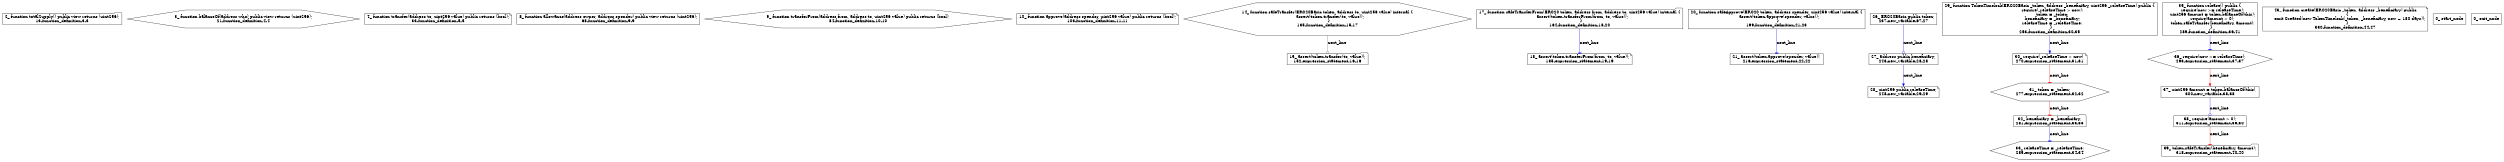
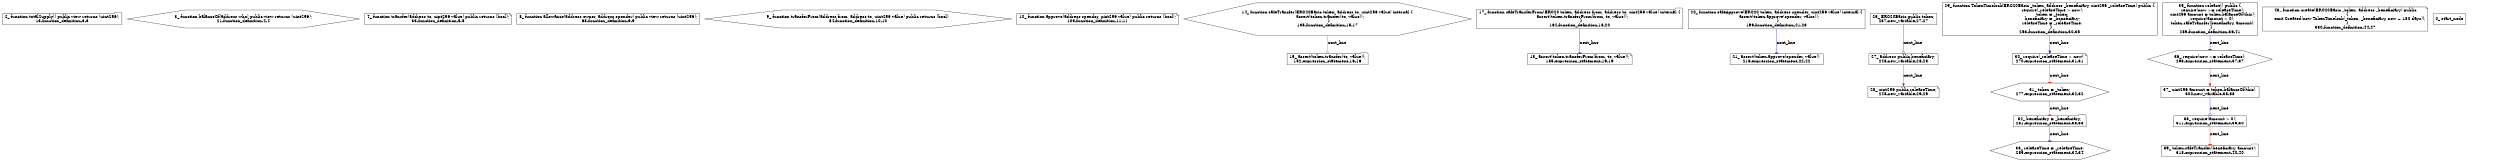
  digraph {
    node [shape=box type_label=function_definition]
    edge [arrowhead=tee color=blue controlflow_type=next_line edge_type=CFG_edge]
    n1 [label="2_ function totalSupply() public view returns (uint256);\n13-function_definition-3-3" method="totalSupply()" shape=folder]
    n2 [label="3_ function balanceOf(address who) public view returns (uint256);\n21-function_definition-4-4" method="balanceOf(address who)" shape=hexagon]
    n3 [label="4_ function transfer(address to, uint256 value) public returns (bool);\n33-function_definition-5-5" method="transfer(address to,uint256 value)" shape=note]
    n4 [label="8_ function allowance(address owner, address spender) public view returns (uint256);\n68-function_definition-9-9" method="allowance(address owner,address spender)"]
    n5 [label="9_ function transferFrom(address from, address to, uint256 value) public returns (bool);\n84-function_definition-10-10" method="transferFrom(address from,address to,uint256 value)" shape=hexagon]
    n6 [label="10_ function approve(address spender, uint256 value) public returns (bool);\n103-function_definition-11-11" method="approve(address spender,uint256 value)" shape=note]
    n7 [label="14_ function safeTransfer(ERC20Basic token, address to, uint256 value) internal {\n    assert(token.transfer(to, value));\n  }\n135-function_definition-15-17" method="safeTransfer(ERC20Basic token,address to,uint256 value)" shape=hexagon]
    n8 [label="15_ assert(token.transfer(to, value));\n152-expression_statement-16-16" method="safeTransfer(ERC20Basic token,address to,uint256 value)" shape=folder type_label=expression_statement]
    n9 [label="17_ function safeTransferFrom(ERC20 token, address from, address to, uint256 value) internal {\n    assert(token.transferFrom(from, to, value));\n  }\n164-function_definition-18-20" method="safeTransferFrom(ERC20 token,address from,address to,uint256 value)" shape=folder]
    n10 [label="18_ assert(token.transferFrom(from, to, value));\n185-expression_statement-19-19" method="safeTransferFrom(ERC20 token,address from,address to,uint256 value)" shape=note type_label=expression_statement]
    n11 [label="20_ function safeApprove(ERC20 token, address spender, uint256 value) internal {\n    assert(token.approve(spender, value));\n  }\n199-function_definition-21-23" method="safeApprove(ERC20 token,address spender,uint256 value)"]
    n12 [label="21_ assert(token.approve(spender, value));\n216-expression_statement-22-22" method="safeApprove(ERC20 token,address spender,uint256 value)" type_label=expression_statement]
-   n13 [label="26_ ERC20Basic public token;\n237-new_variable-67-27" type_label=new_variable]
+   n13 [label="26_ ERC20Basic public token;\n237-new_variable-27-27" type_label=new_variable]
    n14 [label="27_ address public beneficiary;\n243-new_variable-28-28" type_label=new_variable]
    n15 [label="28_ uint256 public releaseTime;\n248-new_variable-29-29" shape=note type_label=new_variable]
    n16 [label="29_ function TokenTimelock(ERC20Basic _token, address _beneficiary, uint256 _releaseTime) public {\n    require(_releaseTime > now);\n    token = _token;\n    beneficiary = _beneficiary;\n    releaseTime = _releaseTime;\n  }\n253-function_definition-30-35" method="TokenTimelock(ERC20Basic _token,address _beneficiary,uint256 _releaseTime)"]
    n17 [label="30_ require(_releaseTime > now);\n270-expression_statement-31-31" method="TokenTimelock(ERC20Basic _token,address _beneficiary,uint256 _releaseTime)" shape=note type_label=expression_statement]
    n18 [label="31_ token = _token;\n277-expression_statement-32-32" method="TokenTimelock(ERC20Basic _token,address _beneficiary,uint256 _releaseTime)" shape=hexagon type_label=expression_statement]
    n19 [label="32_ beneficiary = _beneficiary;\n281-expression_statement-33-33" method="TokenTimelock(ERC20Basic _token,address _beneficiary,uint256 _releaseTime)" shape=folder type_label=expression_statement]
    n20 [label="33_ releaseTime = _releaseTime;\n285-expression_statement-34-34" method="TokenTimelock(ERC20Basic _token,address _beneficiary,uint256 _releaseTime)" shape=hexagon type_label=expression_statement]
    n21 [label="35_ function release() public {\n    require(now >= releaseTime);\n    uint256 amount = token.balanceOf(this);\n    require(amount > 0);\n    token.safeTransfer(beneficiary, amount);\n  }\n289-function_definition-36-41" method="release()"]
    n22 [label="36_ require(now >= releaseTime);\n293-expression_statement-37-37" method="release()" shape=hexagon type_label=expression_statement]
    n23 [label="37_ uint256 amount = token.balanceOf(this);\n300-new_variable-38-38" method="release()" type_label=new_variable]
    n24 [label="38_ require(amount > 0);\n311-expression_statement-39-30" method="release()" type_label=expression_statement]
    n25 [label="39_ token.safeTransfer(beneficiary, amount);\n318-expression_statement-40-40" method="release()" shape=folder type_label=expression_statement]
    n26 [label="43_ function create(ERC20Basic _token, address _beneficiary) public\n   {\n       emit Created(new TokenTimelock(_token, _beneficiary, now + 180 days));\n   }\n330-function_definition-44-47" method="create(ERC20Basic _token,address _beneficiary)" shape=note]
    n27 [label="0_ start_node" type_label=start]
-   n28 [label="0_ exit_node" type_label=exit]
    n7 -> n8 [arrowhead=odot color=gray40 label=next_line]
    n9 -> n10 [label=next_line]
    n11 -> n12 [label=next_line]
    n13 -> n14 [arrowhead=odot label=next_line]
-   n14 -> n15 [arrowhead=normal label=next_line]
+   n14 -> n15 [arrowhead=normal color=red label=next_line]
    n16 -> n17 [arrowhead=normal label=next_line]
    n17 -> n18 [color=red label=next_line]
    n18 -> n19 [color=red label=next_line]
    n19 -> n20 [label=next_line]
    n21 -> n22 [label=next_line]
    n22 -> n23 [arrowhead=normal color=red label=next_line]
    n23 -> n24 [arrowhead=odot label=next_line]
    n24 -> n25 [color=red label=next_line]
  }
